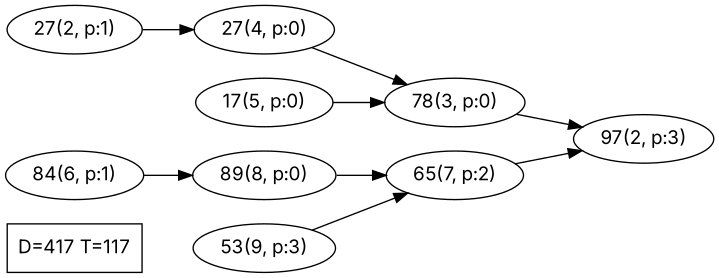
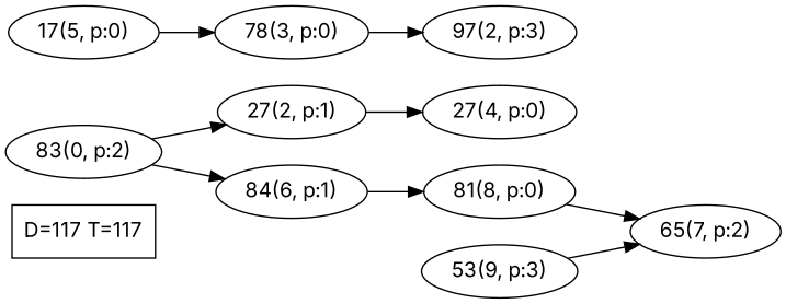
  digraph {
    fontname=Inter
    rankdir=LR
    node [fontname=Inter]
    edge [fontname=Inter]
-   n1 [label="D=417 T=117" shape=box]
+   n1 [label="D=117 T=117" shape=box]
+   n2 [label="83(0, p:2)"]
    n3 [label="27(2, p:1)"]
    n4 [label="84(6, p:1)"]
    n5 [label="27(4, p:0)"]
-   n6 [label="89(8, p:0)"]
+   n6 [label="81(8, p:0)"]
    n7 [label="97(2, p:3)"]
    n8 [label="78(3, p:0)"]
    n9 [label="17(5, p:0)"]
    n10 [label="65(7, p:2)"]
    n11 [label="53(9, p:3)"]
+   n2 -> n3
+   n2 -> n4
    n3 -> n5
    n4 -> n6
-   n5 -> n8
    n6 -> n10
    n8 -> n7
    n9 -> n8
-   n10 -> n7
    n11 -> n10
  }
